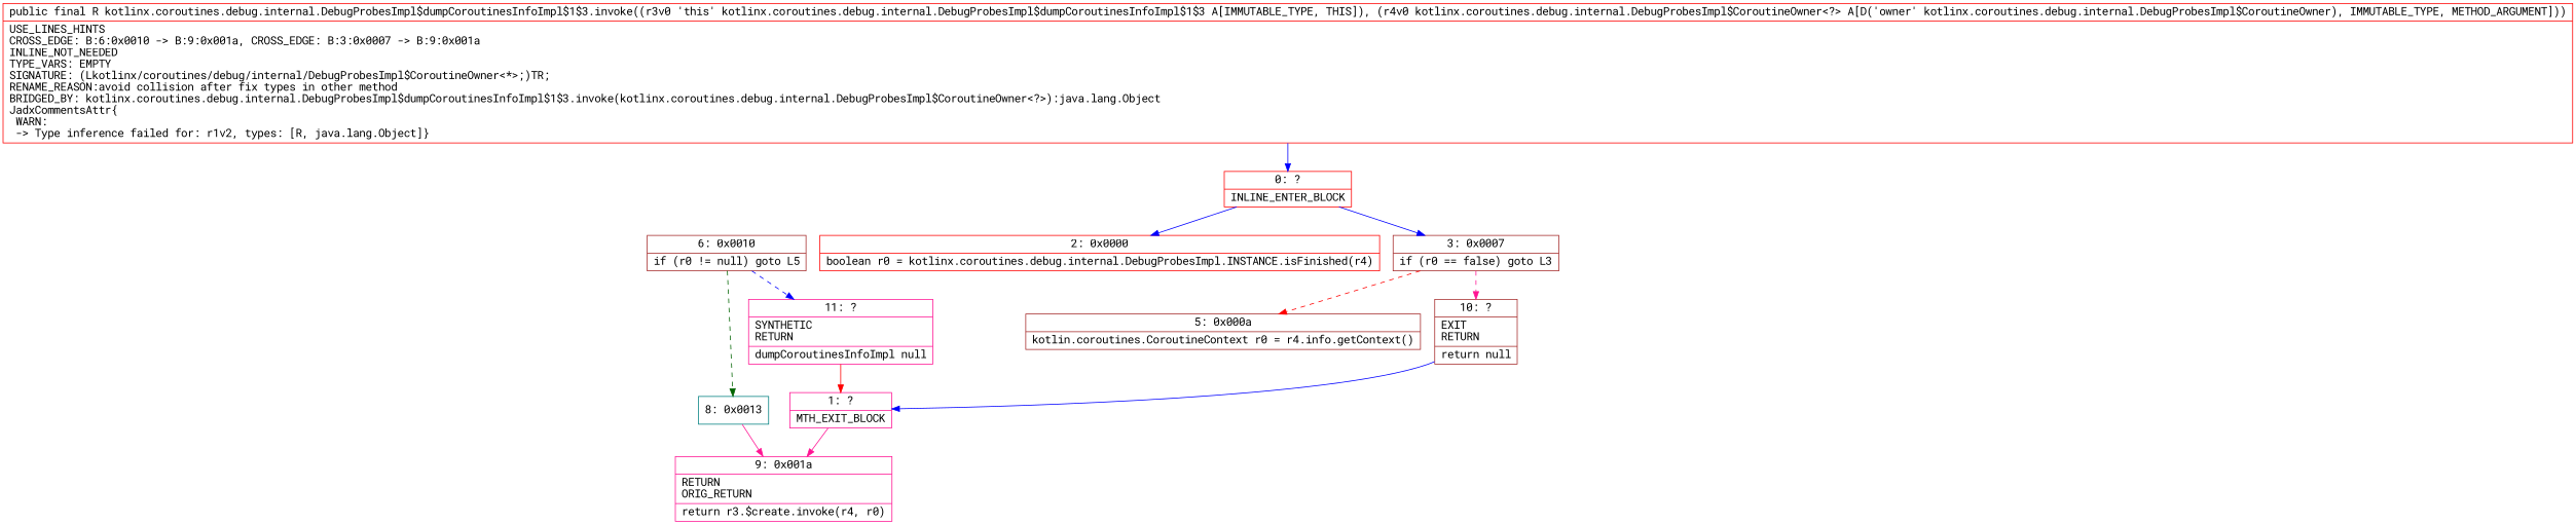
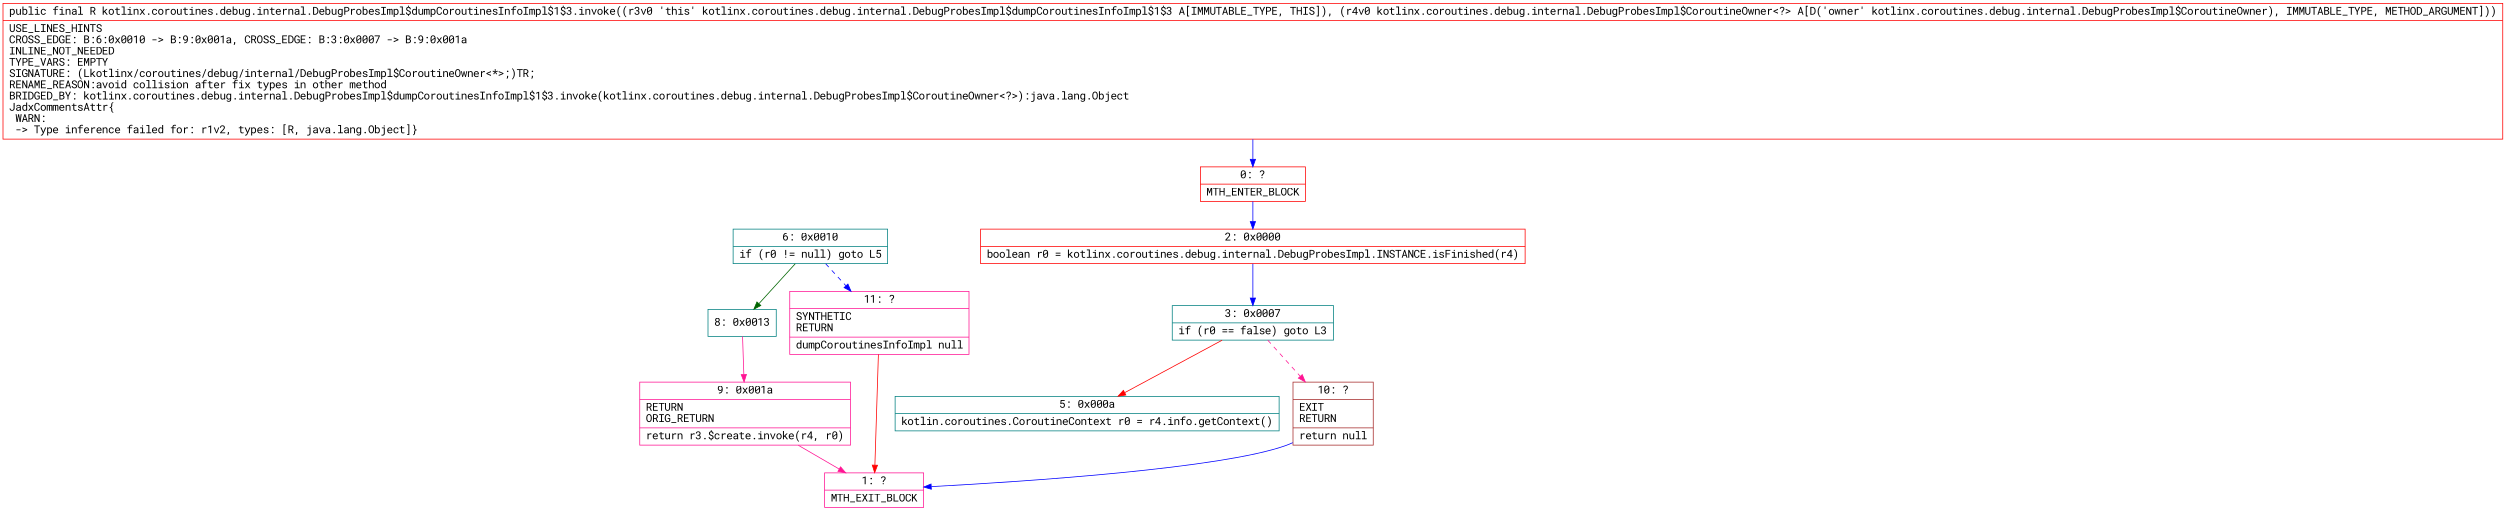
  digraph {
    fontname="Roboto Mono"
    node [color=red fontname="Roboto Mono" shape=record]
    edge [color=blue fontname="Roboto Mono"]
-   n1 [label="{0\:\ ?|INLINE_ENTER_BLOCK\l}"]
+   n1 [label="{0\:\ ?|MTH_ENTER_BLOCK\l}"]
    n2 [label="{2\:\ 0x0000|boolean r0 = kotlinx.coroutines.debug.internal.DebugProbesImpl.INSTANCE.isFinished(r4)\l}"]
-   n3 [color=brown label="{3\:\ 0x0007|if (r0 == false) goto L3\l}"]
-   n4 [color=brown label="{5\:\ 0x000a|kotlin.coroutines.CoroutineContext r0 = r4.info.getContext()\l}"]
+   n3 [color=teal label="{3\:\ 0x0007|if (r0 == false) goto L3\l}"]
+   n4 [color=teal label="{5\:\ 0x000a|kotlin.coroutines.CoroutineContext r0 = r4.info.getContext()\l}"]
    n5 [color=brown label="{10\:\ ?|EXIT\lRETURN\l|return null\l}"]
    n6 [color=deeppink label="{1\:\ ?|MTH_EXIT_BLOCK\l}"]
-   n7 [color=brown label="{6\:\ 0x0010|if (r0 != null) goto L5\l}"]
+   n7 [color=teal label="{6\:\ 0x0010|if (r0 != null) goto L5\l}"]
    n8 [color=teal label="{8\:\ 0x0013}"]
    n9 [color=deeppink label="{11\:\ ?|SYNTHETIC\lRETURN\l|dumpCoroutinesInfoImpl null\l}"]
    n10 [color=deeppink label="{9\:\ 0x001a|RETURN\lORIG_RETURN\l|return r3.$create.invoke(r4, r0)\l}"]
    n11 [label="{public final R kotlinx.coroutines.debug.internal.DebugProbesImpl$dumpCoroutinesInfoImpl$1$3.invoke((r3v0 'this' kotlinx.coroutines.debug.internal.DebugProbesImpl$dumpCoroutinesInfoImpl$1$3 A[IMMUTABLE_TYPE, THIS]), (r4v0 kotlinx.coroutines.debug.internal.DebugProbesImpl$CoroutineOwner\<?\> A[D('owner' kotlinx.coroutines.debug.internal.DebugProbesImpl$CoroutineOwner), IMMUTABLE_TYPE, METHOD_ARGUMENT]))  | USE_LINES_HINTS\lCROSS_EDGE: B:6:0x0010 \-\> B:9:0x001a, CROSS_EDGE: B:3:0x0007 \-\> B:9:0x001a\lINLINE_NOT_NEEDED\lTYPE_VARS: EMPTY\lSIGNATURE: (Lkotlinx\/coroutines\/debug\/internal\/DebugProbesImpl$CoroutineOwner\<*\>;)TR;\lRENAME_REASON:avoid collision after fix types in other method\lBRIDGED_BY: kotlinx.coroutines.debug.internal.DebugProbesImpl$dumpCoroutinesInfoImpl$1$3.invoke(kotlinx.coroutines.debug.internal.DebugProbesImpl$CoroutineOwner\<?\>):java.lang.Object\lJadxCommentsAttr\{\l WARN: \l \-\> Type inference failed for: r1v2, types: [R, java.lang.Object]\}\l}"]
    n1 -> n2
-   n1 -> n3
-   n3 -> n4 [color=red style=dashed]
+   n2 -> n3
+   n3 -> n4 [color=red]
    n3 -> n5 [color=deeppink style=dashed]
    n5 -> n6
-   n7 -> n8 [color=darkgreen style=dashed]
+   n7 -> n8 [color=darkgreen]
    n7 -> n9 [style=dashed]
    n8 -> n10 [color=deeppink]
    n9 -> n6 [color=red]
-   n6 -> n10 [color=deeppink]
+   n10 -> n6 [color=deeppink]
    n11 -> n1
  }
